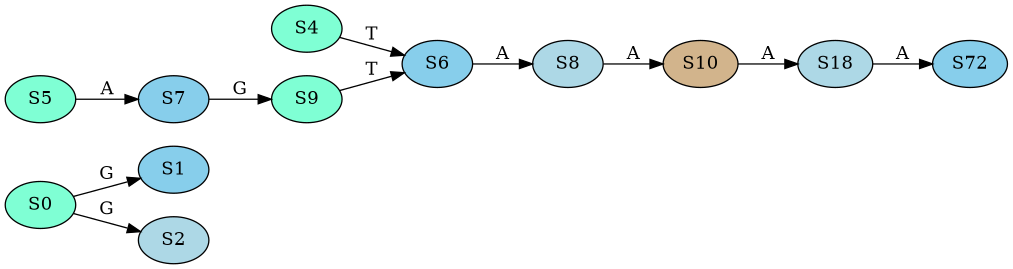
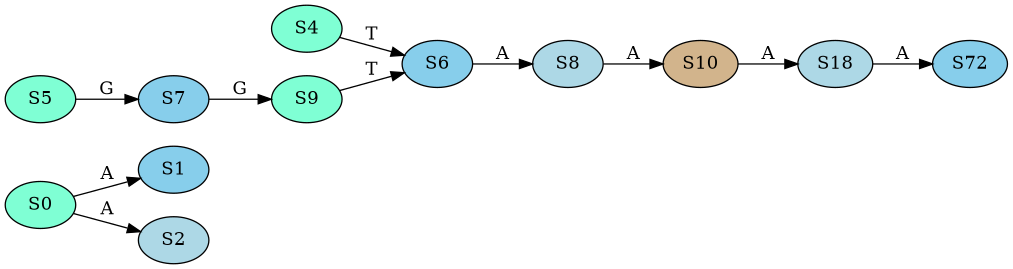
  strict digraph {
    rankdir=LR
    node [fillcolor=skyblue style=filled]
    S1
    S0 [fillcolor=aquamarine]
    S2 [fillcolor=lightblue]
    S6
    S4 [fillcolor=aquamarine]
    S7
    S5 [fillcolor=aquamarine]
    S8 [fillcolor=lightblue]
    S9 [fillcolor=aquamarine]
    S10 [fillcolor=tan]
    n11 [fillcolor=lightblue label=S18]
    n12 [label=S72]
-   S0 -> S1 [label=G]
-   S0 -> S2 [label=G]
+   S0 -> S1 [label=A]
+   S0 -> S2 [label=A]
    S6 -> S8 [label=A]
    S4 -> S6 [label=T]
    S7 -> S9 [label=G]
-   S5 -> S7 [label=A]
+   S5 -> S7 [label=G]
    S8 -> S10 [label=A]
    S9 -> S6 [label=T]
    S10 -> n11 [label=A]
    n11 -> n12 [label=A]
  }
